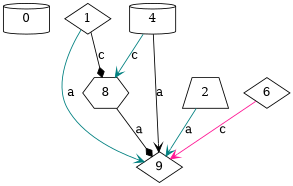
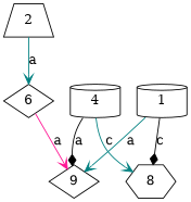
  strict digraph {
    node [shape=cylinder]
    edge [arrowhead=vee color=teal]
-   0
    n2 [label=9 shape=diamond]
-   1 [shape=diamond]
+   1
    8 [shape=hexagon]
    4
    2 [shape=trapezium]
    n7 [label=6 shape=diamond]
    1 -> n2 [label=a]
    1 -> 8 [arrowhead=diamond color=black label=c]
-   8 -> n2 [arrowhead=diamond color=black label=a]
-   4 -> n2 [color=black label=a]
+   4 -> n2 [arrowhead=diamond color=black label=a]
    4 -> 8 [label=c]
-   2 -> n2 [label=a]
-   n7 -> n2 [color=deeppink label=c]
+   2 -> n7 [label=a]
+   n7 -> n2 [color=deeppink label=a]
  }
